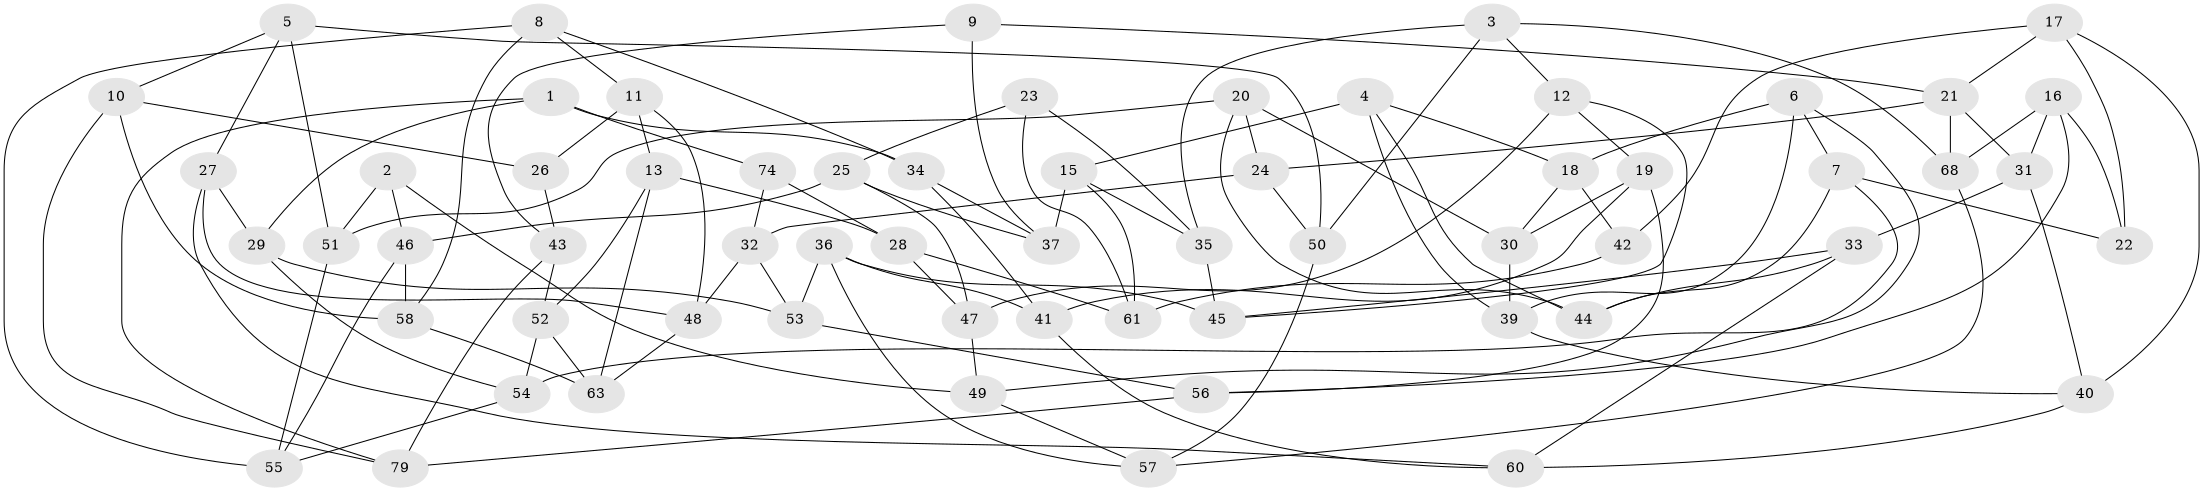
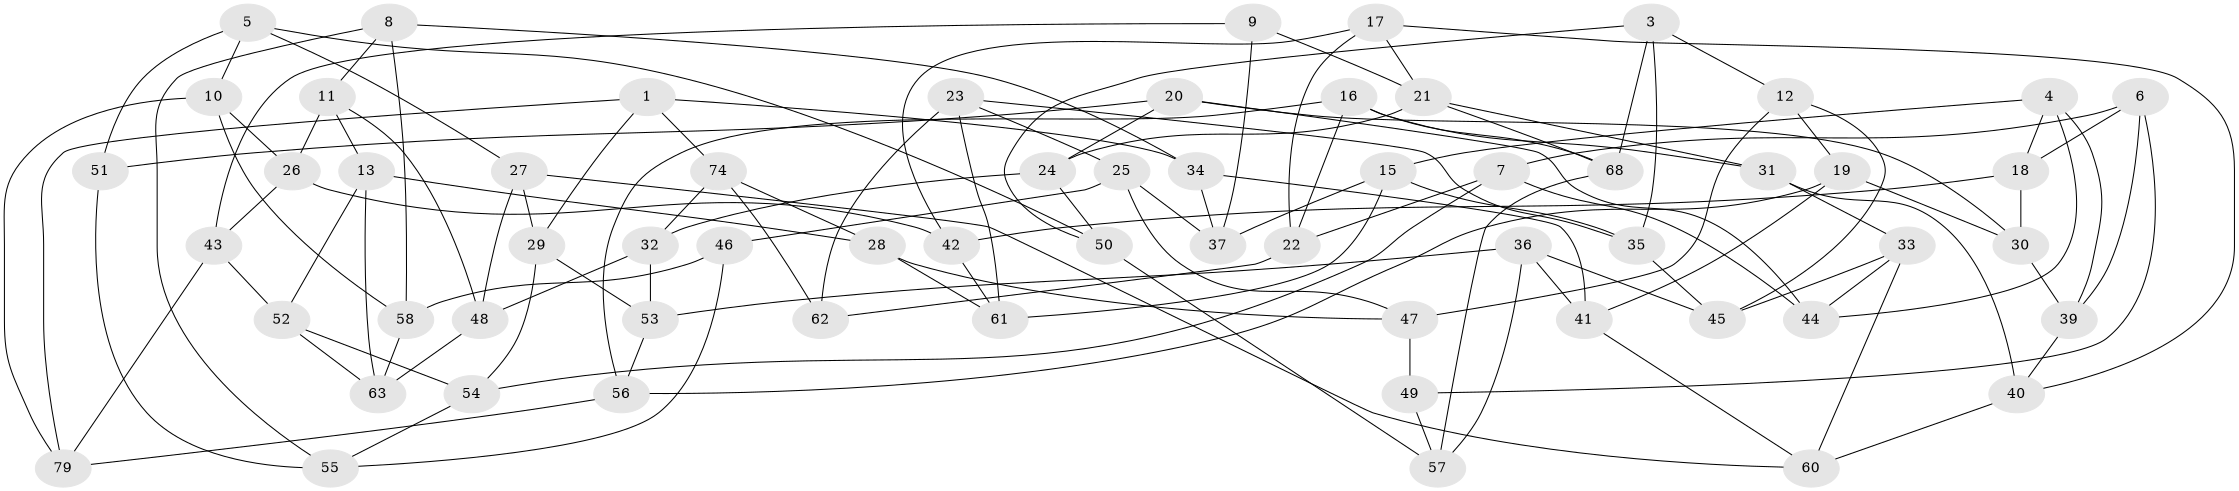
  graph {
    node [color=gray90 style=filled]
    n1 [label=74]
    1
    29
    34
    n5 [label=79]
+   62
    28
    32
    54
    53
    37
    41
-   2
    46
    49
    51
    55
    58
    57
    3
    12
    35
    n23 [label=68]
    50
    19
    45
    47
    4
    15
    18
    39
    44
    61
    42
    30
    40
    5
    10
    27
    26
    48
    60
    6
    7
    22
    8
    11
    13
    63
    9
    21
    43
    31
    24
    33
    52
    56
    16
    17
    20
    23
    25
    36
+   n1 -- 62
    n1 -- 28
    n1 -- 32
    1 -- n1
    1 -- 29
    1 -- 34
    1 -- n5
    29 -- 54
    29 -- 53
    34 -- 37
    34 -- 41
    28 -- 47
    28 -- 61
    32 -- 53
    32 -- 48
    54 -- 55
    53 -- 56
    41 -- 60
-   2 -- 46
-   2 -- 49
-   2 -- 51
    46 -- 55
    46 -- 58
    49 -- 57
    51 -- 55
    58 -- 63
    3 -- 12
    3 -- 35
    3 -- n23
    3 -- 50
    12 -- 19
    12 -- 45
    12 -- 47
    35 -- 45
    n23 -- 57
    50 -- 57
    19 -- 41
    19 -- 30
    19 -- 56
    47 -- 49
    4 -- 15
    4 -- 18
    4 -- 39
    4 -- 44
    15 -- 37
    15 -- 35
    15 -- 61
    18 -- 42
    18 -- 30
    39 -- 40
    42 -- 61
    30 -- 39
    40 -- 60
    5 -- 51
    5 -- 50
    5 -- 10
    5 -- 27
    10 -- n5
    10 -- 58
    10 -- 26
    27 -- 29
    27 -- 48
    27 -- 60
+   26 -- 42
    26 -- 43
    48 -- 63
    6 -- 49
    6 -- 18
    6 -- 39
    6 -- 7
    7 -- 54
    7 -- 44
    7 -- 22
+   22 -- 62
    8 -- 34
    8 -- 55
    8 -- 58
    8 -- 11
    11 -- 26
    11 -- 48
    11 -- 13
    13 -- 28
    13 -- 63
    13 -- 52
    9 -- 37
    9 -- 21
    9 -- 43
    21 -- n23
    21 -- 31
    21 -- 24
    43 -- n5
    43 -- 52
    31 -- 40
    31 -- 33
    24 -- 32
    24 -- 50
    33 -- 45
    33 -- 44
    33 -- 60
    52 -- 54
    52 -- 63
    56 -- n5
    16 -- n23
    16 -- 22
    16 -- 31
    16 -- 56
    17 -- 42
    17 -- 40
    17 -- 22
    17 -- 21
    20 -- 51
    20 -- 44
    20 -- 30
    20 -- 24
+   23 -- 62
    23 -- 35
    23 -- 61
    23 -- 25
    25 -- 37
    25 -- 46
    25 -- 47
    36 -- 53
    36 -- 41
    36 -- 57
    36 -- 45
  }
